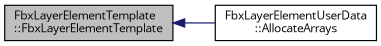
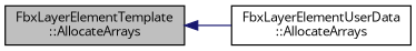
  digraph {
    rankdir=LR
    fontname="Open Sans"
    node [color=black fontname="Open Sans" fontsize=10 shape=record style=filled]
-   n1 [fillcolor=grey75 fontcolor=black height=0.2 label="FbxLayerElementTemplate\l::FbxLayerElementTemplate" width=0.4]
+   n1 [fillcolor=grey75 fontcolor=black height=0.2 label="FbxLayerElementTemplate\l::AllocateArrays" width=0.4]
    n2 [fillcolor=white height=0.2 label="FbxLayerElementUserData\l::AllocateArrays" width=0.4]
    n1 -> n2 [color=midnightblue dir=back fontname="Open Sans" fontsize=10 labelfontname=Helvetica labelfontsize=10 style=solid]
  }
